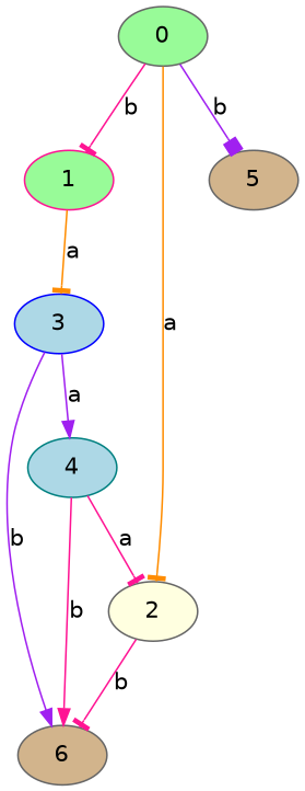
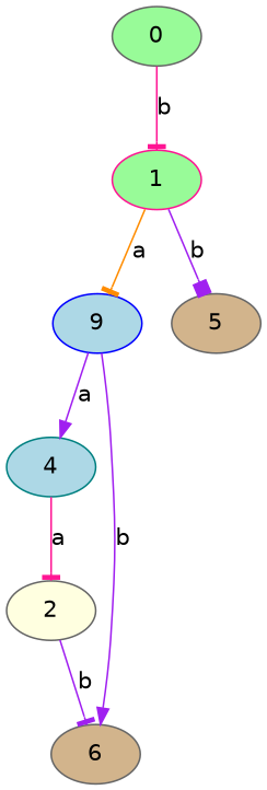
  strict digraph {
    fontname="DejaVu Sans"
    node [color=gray40 fillcolor=palegreen fontname="DejaVu Sans" style=filled]
    edge [arrowhead=tee color=deeppink fontname="DejaVu Sans"]
    1 [color=deeppink]
-   3 [color=blue fillcolor=lightblue]
+   3 [color=blue fillcolor=lightblue label=9]
    4 [color=teal fillcolor=lightblue]
    6 [fillcolor=tan]
    2 [fillcolor=lightyellow]
    0
    5 [fillcolor=tan]
    1 -> 3 [color=darkorange label=a]
    3 -> 4 [arrowhead=normal color=purple label=a]
    3 -> 6 [arrowhead=normal color=purple label=b]
-   4 -> 6 [arrowhead=normal label=b]
    4 -> 2 [label=a]
-   2 -> 6 [label=b]
+   2 -> 6 [color=purple label=b]
    0 -> 1 [label=b]
-   0 -> 2 [color=darkorange label=a]
-   0 -> 5 [arrowhead=box color=purple label=b]
+   1 -> 5 [arrowhead=box color=purple label=b]
  }
